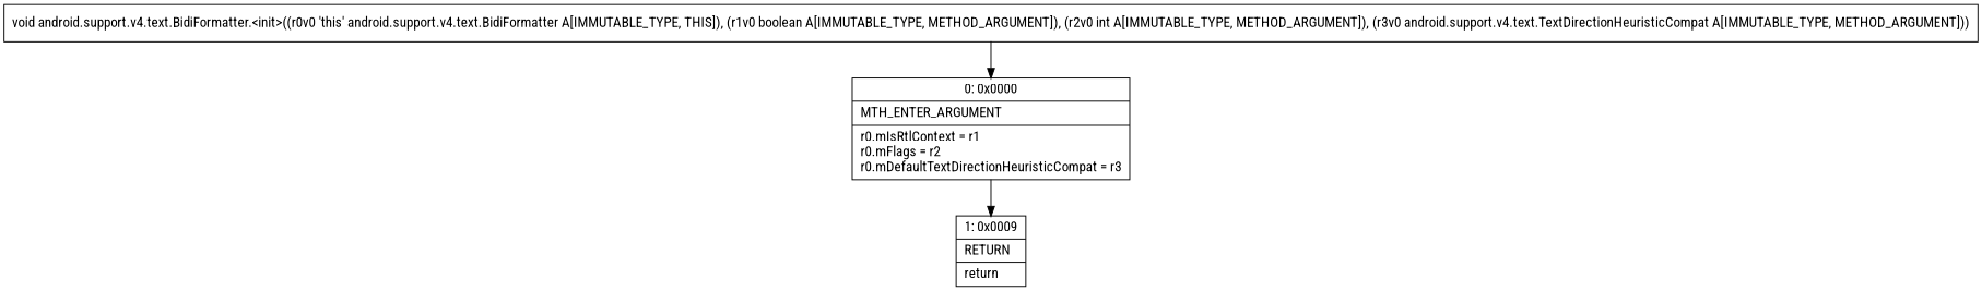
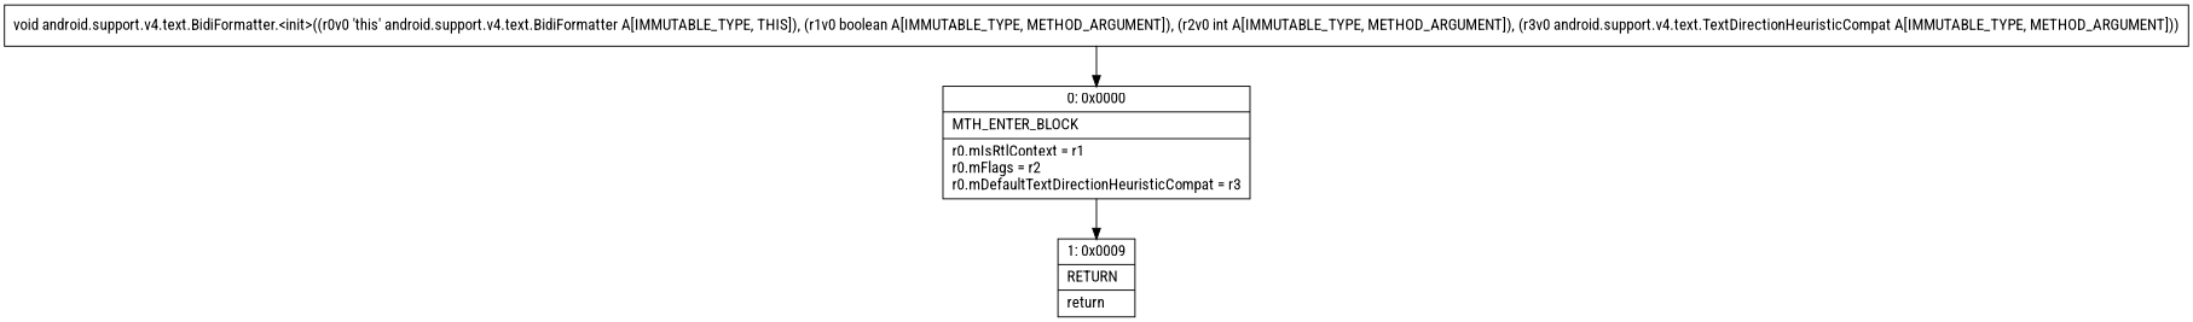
  digraph {
    fontname="Roboto Condensed"
    node [shape=record fontname="Roboto Condensed"]
    edge [fontname="Roboto Condensed"]
-   n1 [label="{0\:\ 0x0000|MTH_ENTER_ARGUMENT\l|r0.mIsRtlContext = r1\lr0.mFlags = r2\lr0.mDefaultTextDirectionHeuristicCompat = r3\l}"]
+   n1 [label="{0\:\ 0x0000|MTH_ENTER_BLOCK\l|r0.mIsRtlContext = r1\lr0.mFlags = r2\lr0.mDefaultTextDirectionHeuristicCompat = r3\l}"]
    n2 [label="{1\:\ 0x0009|RETURN\l|return\l}"]
    n3 [label="{void android.support.v4.text.BidiFormatter.\<init\>((r0v0 'this' android.support.v4.text.BidiFormatter A[IMMUTABLE_TYPE, THIS]), (r1v0 boolean A[IMMUTABLE_TYPE, METHOD_ARGUMENT]), (r2v0 int A[IMMUTABLE_TYPE, METHOD_ARGUMENT]), (r3v0 android.support.v4.text.TextDirectionHeuristicCompat A[IMMUTABLE_TYPE, METHOD_ARGUMENT])) }"]
    n1 -> n2
    n3 -> n1
  }
